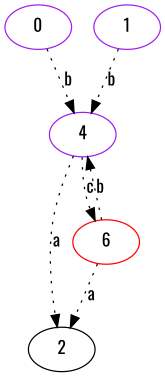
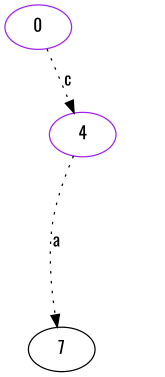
  strict digraph {
    fontname=Oswald
    node [color=purple fontname=Oswald]
    edge [fontname=Oswald style=dotted]
    0
    4
-   1
-   2 [color=black]
-   6 [color=red]
-   0 -> 4 [label=b]
+   2 [color=black label=7]
+   0 -> 4 [label=c]
    4 -> 2 [label=a]
-   4 -> 6 [label=c]
-   1 -> 4 [label=b]
-   6 -> 4 [label=b]
-   6 -> 2 [label=a]
  }
